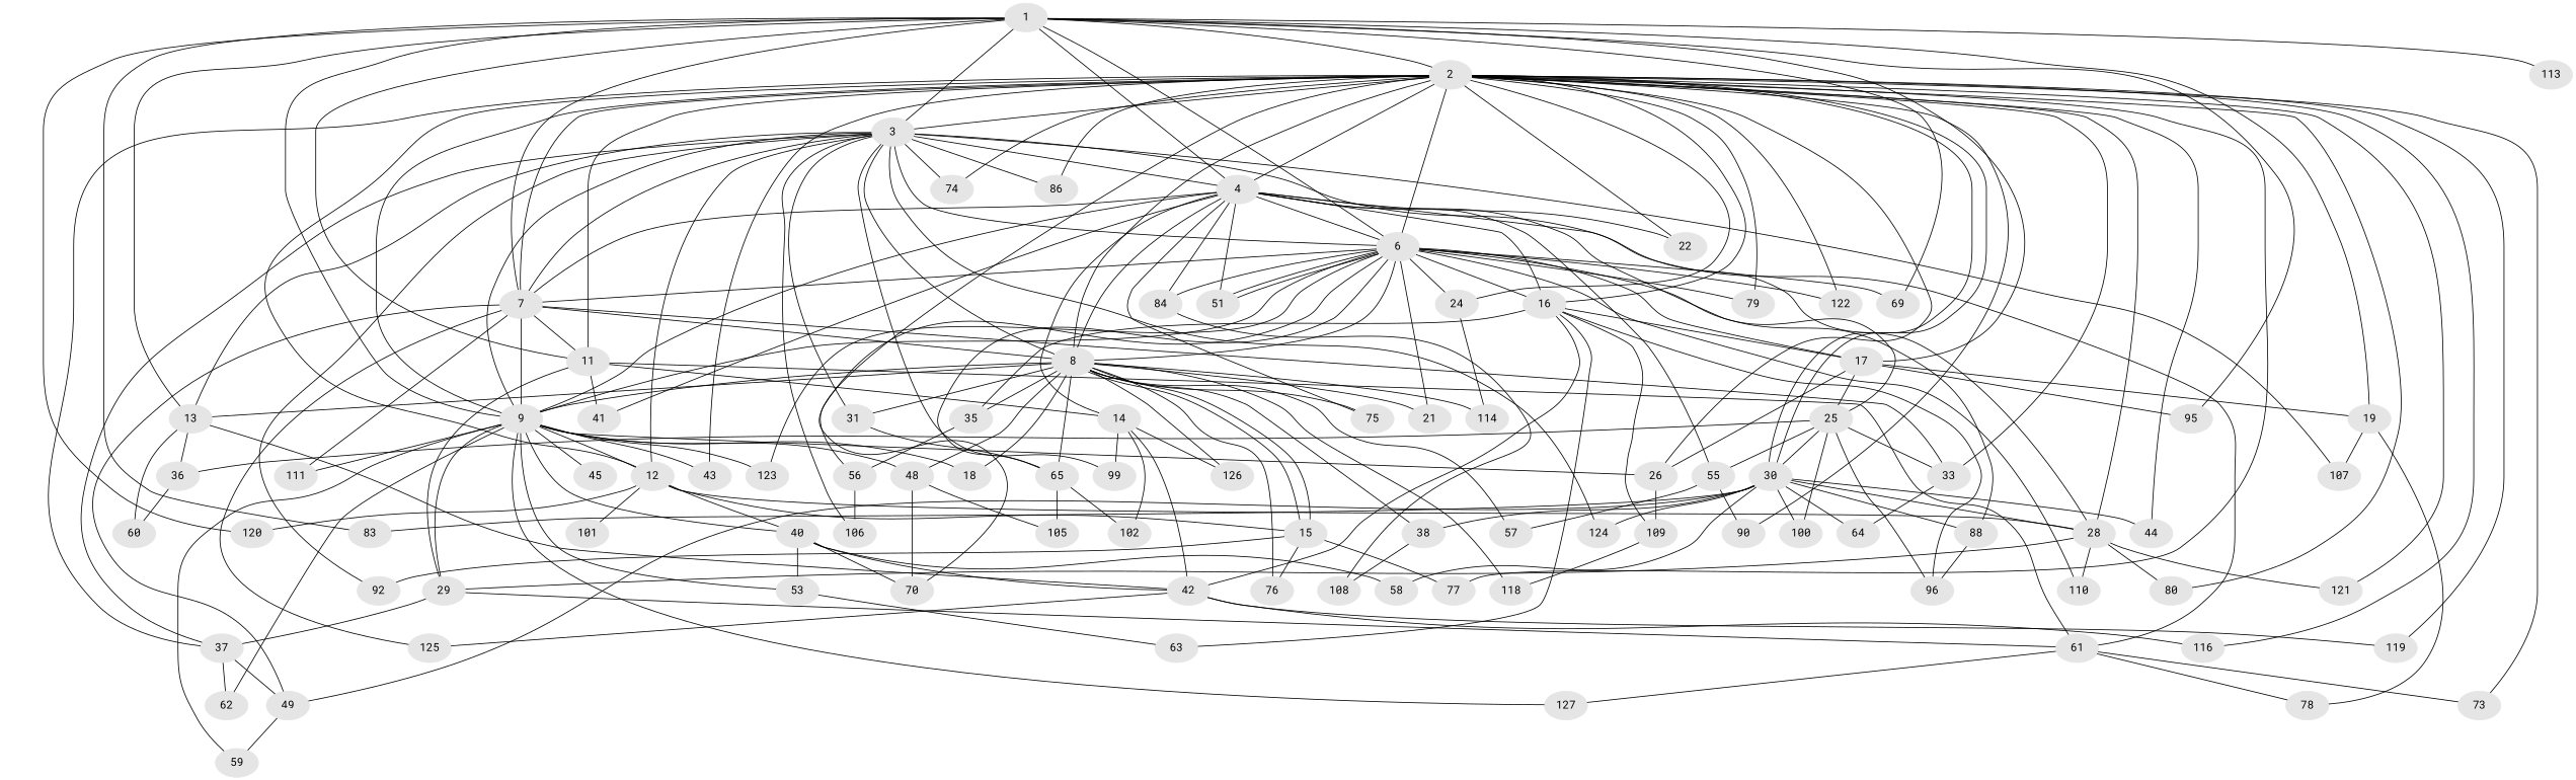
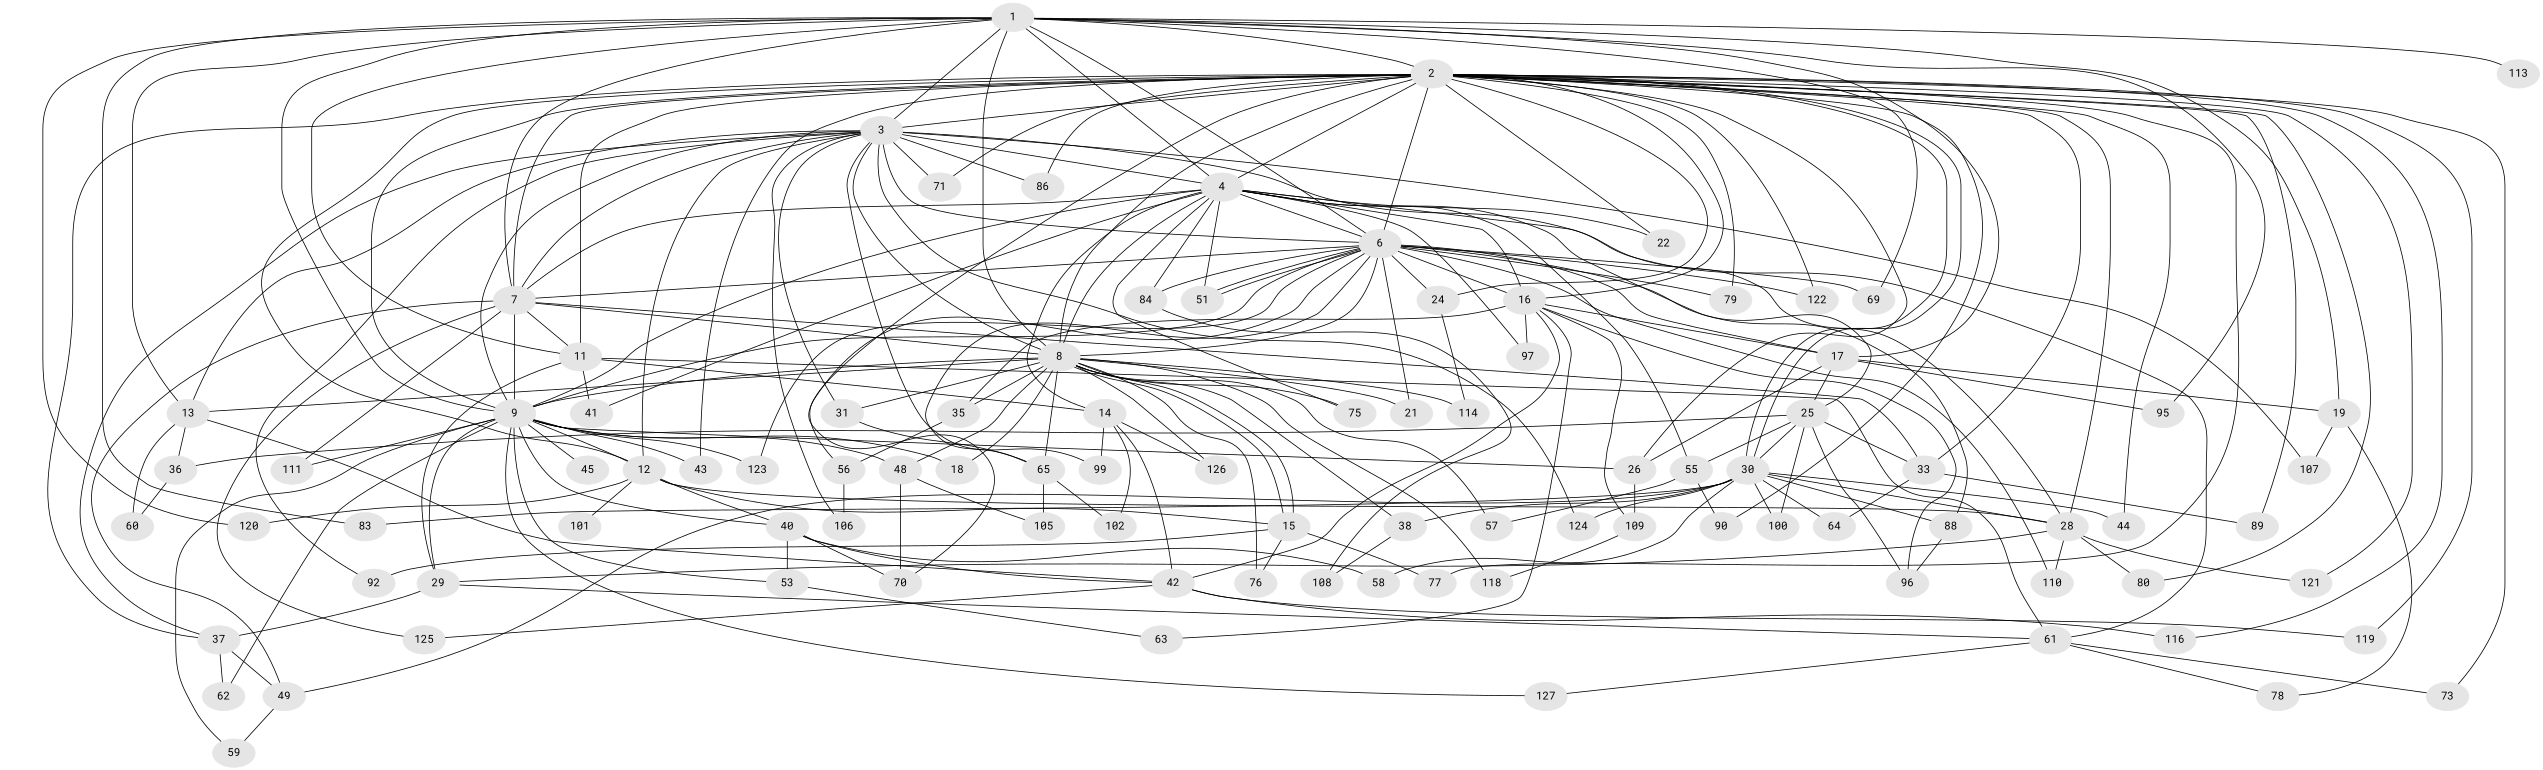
  graph {
    fontname="Roboto Mono"
    node [color=gray90 fontname="Roboto Mono" style=filled]
    edge [fontname="Roboto Mono"]
    1 [super="+10"]
    2 [super="+5"]
    3 [super="+71"]
    4 [super="+98"]
    6 [super="+93"]
    7 [super="+32"]
    8 [super="+27"]
    9 [super="+68"]
    11 [super="+67"]
    13 [super="+23"]
    17 [super="+91"]
    19 [super="+94"]
    69
    83
    95
    113
    120
    12 [super="+20"]
    16 [super="+54"]
    22
    24
    26 [super="+115"]
    28 [super="+47"]
    30 [super="+46"]
    33 [super="+39"]
    37 [super="+81"]
    43
    44
    70 [super="+82"]
    73
-   74
+   74 [label=71]
    77
    79
    80
    86
+   89
    90
    116
    119
    121
    122
    31 [super="+85"]
    92
    99
    106
    107
    124
    14 [super="+50"]
    25 [super="+34"]
    41
    51 [super="+117"]
    55
    61 [super="+87"]
    75
    84
+   97
    21
    56
    65
    88
    110
    123
    49 [super="+66"]
    111
    125
    15 [super="+72"]
    18
    35
    38
    48
    57
    76
    114
    118
    126
    29 [super="+112"]
    40
    45
    53
    59
    62
    127
    60 [super="+103"]
    36
    42 [super="+52"]
    78
    101
    63
    96 [super="+104"]
    109
    100
    58
    64
    102
    108
    105
    1 -- 2 [weight=4]
    1 -- 3 [weight=2]
    1 -- 4 [weight=2]
    1 -- 6 [weight=2]
    1 -- 7 [weight=2]
+   1 -- 8 [weight=3]
    1 -- 9 [weight=2]
    1 -- 11
    1 -- 13
    1 -- 17
    1 -- 19
    1 -- 69
    1 -- 83
    1 -- 95
    1 -- 113
    1 -- 120
    2 -- 3 [weight=3]
    2 -- 4 [weight=3]
    2 -- 6 [weight=2]
    2 -- 7 [weight=2]
    2 -- 8 [weight=2]
    2 -- 9 [weight=2]
    2 -- 11
    2 -- 12
    2 -- 16 [weight=2]
    2 -- 22
    2 -- 24
    2 -- 26
    2 -- 28
    2 -- 30
    2 -- 30
    2 -- 33 [weight=2]
    2 -- 37
    2 -- 43
    2 -- 44
    2 -- 70
    2 -- 73
    2 -- 74
    2 -- 77
    2 -- 79
    2 -- 80
    2 -- 86
+   2 -- 89
    2 -- 90
    2 -- 116
    2 -- 119
    2 -- 121
    2 -- 122
    3 -- 4
    3 -- 6
    3 -- 7
    3 -- 8
    3 -- 9
    3 -- 13
    3 -- 12
    3 -- 28
    3 -- 37
    3 -- 74
    3 -- 86
    3 -- 31
    3 -- 92
    3 -- 99
    3 -- 106
    3 -- 107
    3 -- 124
    4 -- 6
    4 -- 7
    4 -- 8
    4 -- 9
    4 -- 16
    4 -- 22
    4 -- 14
    4 -- 25
    4 -- 41
    4 -- 51
    4 -- 55
    4 -- 61
    4 -- 75
    4 -- 84
+   4 -- 97
    6 -- 7
    6 -- 8
    6 -- 9
    6 -- 17
    6 -- 69
    6 -- 16
    6 -- 24
    6 -- 79
    6 -- 122
    6 -- 51
    6 -- 51
    6 -- 84
    6 -- 21
    6 -- 56
    6 -- 65
    6 -- 88
    6 -- 110
    6 -- 123
    7 -- 8
    7 -- 9 [weight=3]
    7 -- 11
    7 -- 33
    7 -- 49
    7 -- 111
    7 -- 125
    8 -- 9
    8 -- 13
    8 -- 31
    8 -- 75
    8 -- 21
    8 -- 65
    8 -- 15
    8 -- 15
    8 -- 18
    8 -- 35
    8 -- 38
    8 -- 48
    8 -- 57
    8 -- 76
    8 -- 114
    8 -- 118
    8 -- 126
    9 -- 12
    9 -- 26
    9 -- 43
    9 -- 123
    9 -- 111
    9 -- 18
    9 -- 48
    9 -- 29
    9 -- 40
    9 -- 45
    9 -- 53
    9 -- 59
    9 -- 62
    9 -- 127
    11 -- 14
    11 -- 41
    11 -- 61
    11 -- 29
    13 -- 60
    13 -- 36
    13 -- 42
    17 -- 19 [weight=2]
    17 -- 95
    17 -- 26
    17 -- 25
    19 -- 107
    19 -- 78
    12 -- 120
    12 -- 28
    12 -- 15
    12 -- 40
    12 -- 101
    16 -- 17
+   16 -- 97
    16 -- 35
    16 -- 42
    16 -- 63
    16 -- 96
    16 -- 109
    24 -- 114
    26 -- 109
    28 -- 80
    28 -- 121
    28 -- 110
    28 -- 29
    30 -- 83
    30 -- 28
    30 -- 44
    30 -- 124
    30 -- 88
    30 -- 49
    30 -- 38
    30 -- 100
    30 -- 58
    30 -- 64
+   33 -- 89
    33 -- 64
    37 -- 49
    37 -- 62
    31 -- 65
    14 -- 99
    14 -- 126
    14 -- 42
    14 -- 102
    25 -- 30
    25 -- 33
    25 -- 55
    25 -- 36
    25 -- 96
    25 -- 100
    55 -- 90
    55 -- 57
    61 -- 73
    61 -- 127
    61 -- 78
    84 -- 108
    56 -- 106
    65 -- 102
    65 -- 105
    88 -- 96
    49 -- 59
    15 -- 77
    15 -- 92
    15 -- 76
    35 -- 56
    38 -- 108
    48 -- 70
    48 -- 105
    29 -- 37
    29 -- 61
    40 -- 70
    40 -- 53
    40 -- 42
    40 -- 58
    53 -- 63
    36 -- 60
    42 -- 116
    42 -- 119
    42 -- 125
    109 -- 118
  }
